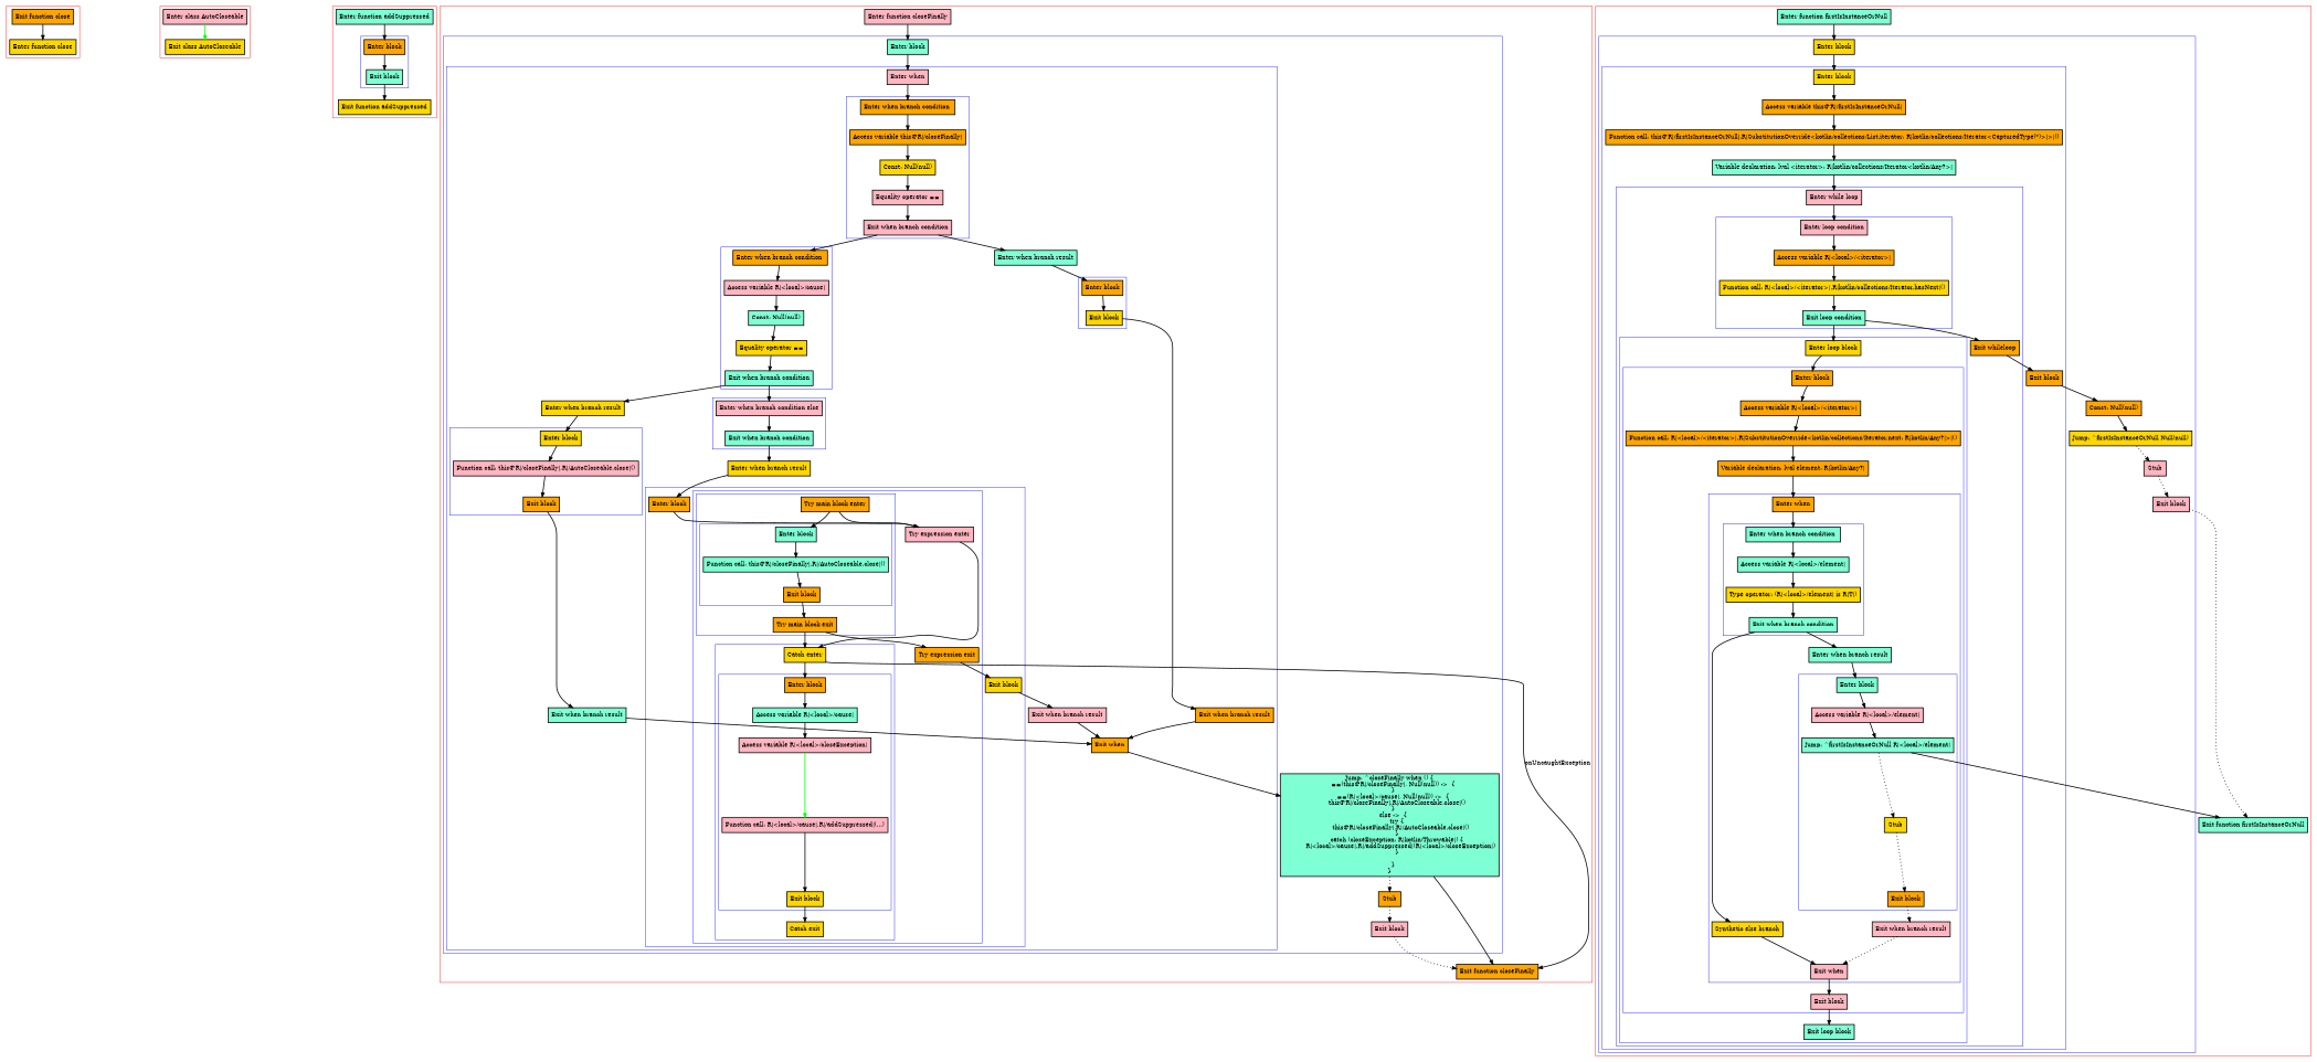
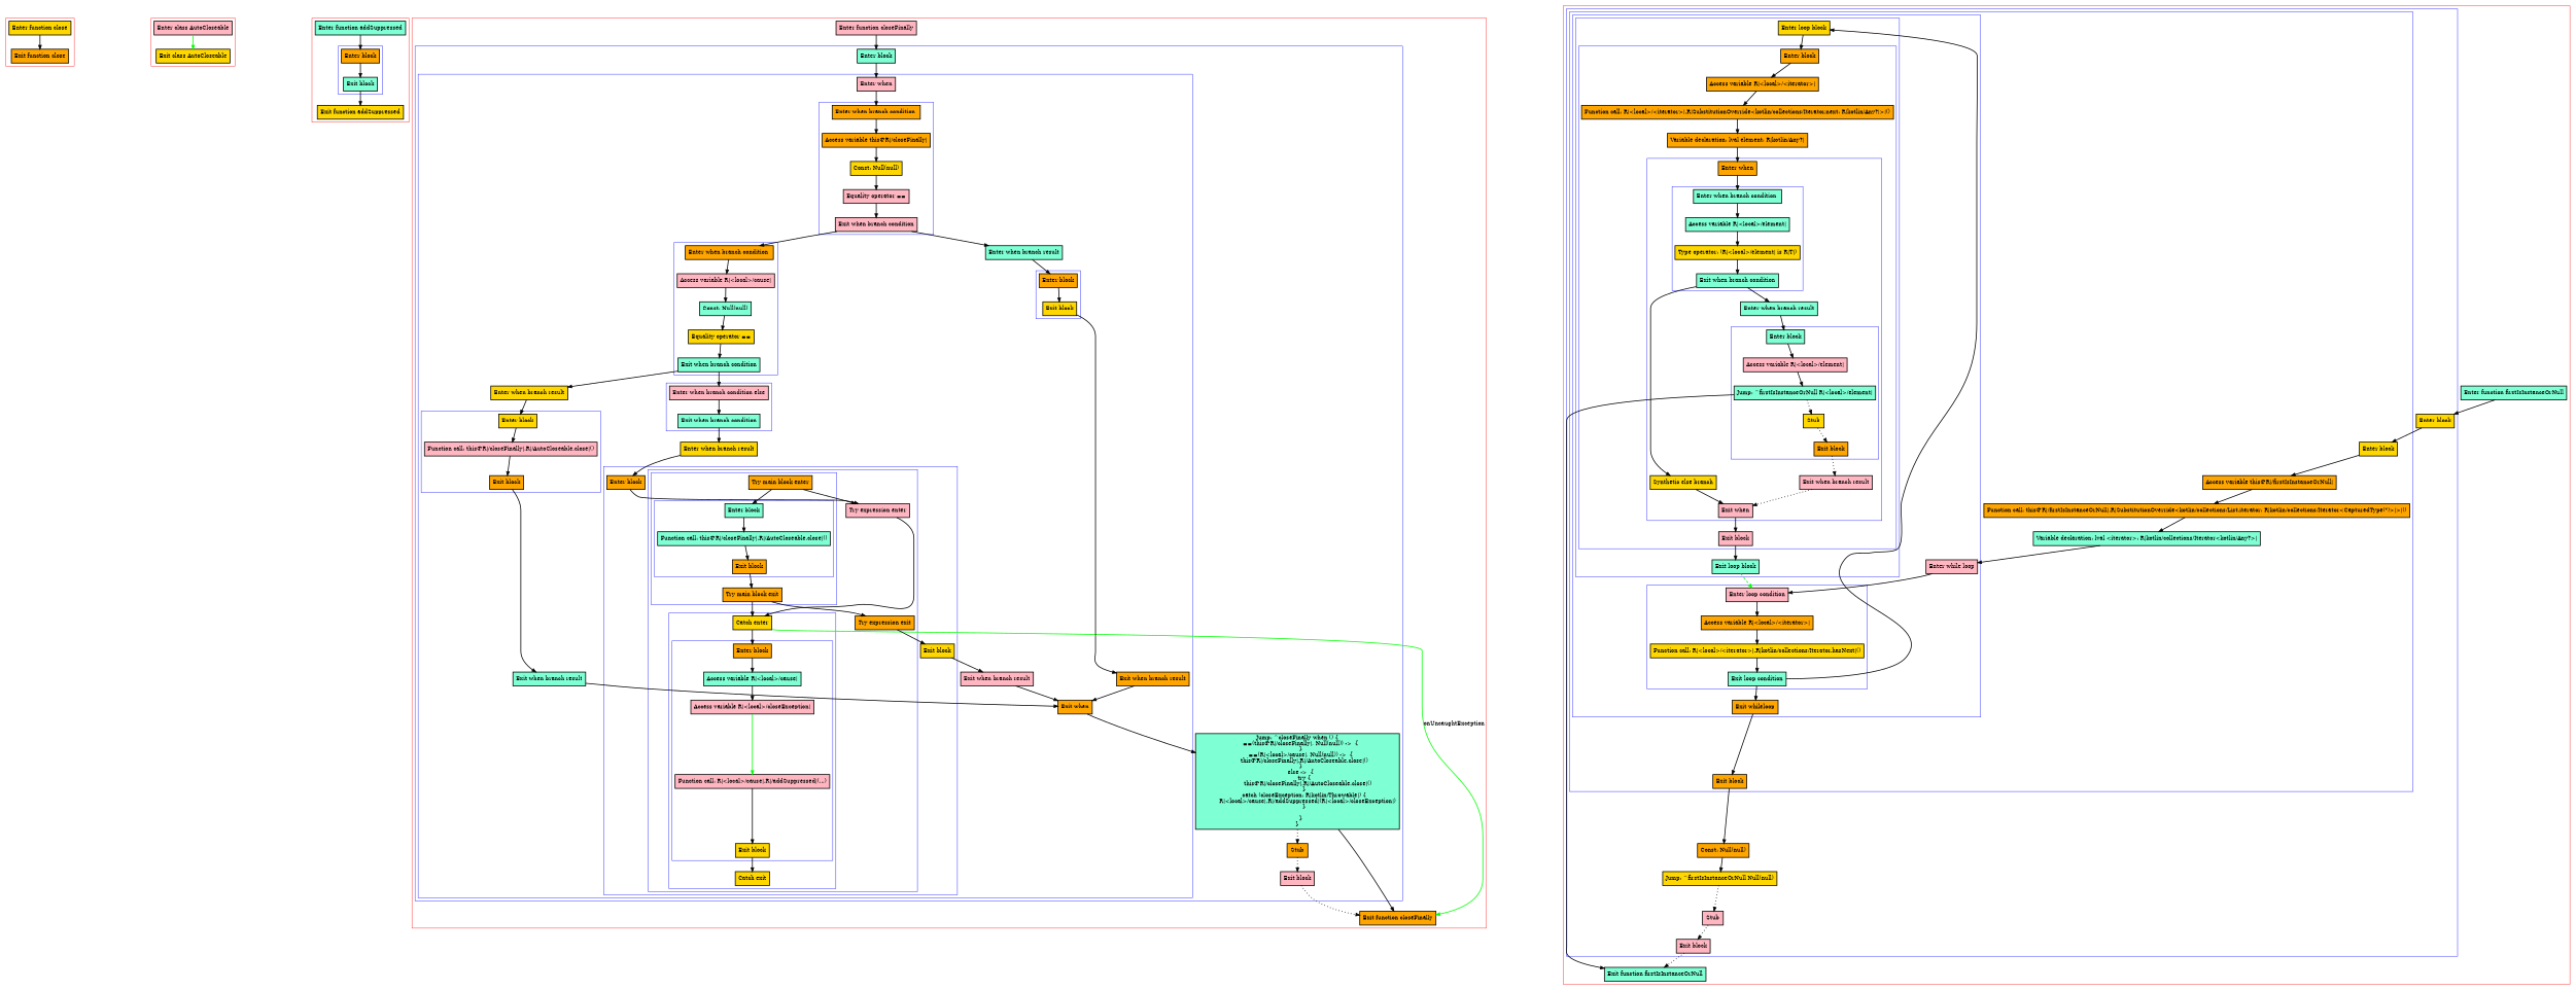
  digraph {
    nodesep=3
    node [fillcolor=orange penwidth=2 shape=box style=filled]
    edge [penwidth=2]
    n1 [fillcolor=gold label="Enter function close"]
    n2 [label="Exit function close"]
    n3 [fillcolor=lightpink label="Enter class AutoCloseable"]
    n4 [fillcolor=gold label="Exit class AutoCloseable"]
    n5 [label="Enter block"]
    n6 [fillcolor=aquamarine label="Exit block"]
    n7 [fillcolor=aquamarine label="Enter function addSuppressed"]
    n8 [fillcolor=gold label="Exit function addSuppressed"]
    n9 [label="Enter when branch condition "]
    n10 [label="Access variable this@R|/closeFinally|"]
    n11 [fillcolor=gold label="Const: Null(null)"]
    n12 [fillcolor=lightpink label="Equality operator =="]
    n13 [fillcolor=lightpink label="Exit when branch condition"]
    n14 [label="Enter when branch condition "]
    n15 [fillcolor=lightpink label="Access variable R|<local>/cause|"]
    n16 [fillcolor=aquamarine label="Const: Null(null)"]
    n17 [fillcolor=gold label="Equality operator =="]
    n18 [fillcolor=aquamarine label="Exit when branch condition"]
    n19 [fillcolor=lightpink label="Enter when branch condition else"]
    n20 [fillcolor=aquamarine label="Exit when branch condition"]
    n21 [fillcolor=aquamarine label="Enter block"]
    n22 [fillcolor=aquamarine label="Function call: this@R|/closeFinally|.R|/AutoCloseable.close|()"]
    n23 [label="Exit block"]
    n24 [label="Try main block enter"]
    n25 [label="Try main block exit"]
    n26 [label="Enter block"]
    n27 [fillcolor=aquamarine label="Access variable R|<local>/cause|"]
    n28 [fillcolor=lightpink label="Access variable R|<local>/closeException|"]
    n29 [fillcolor=lightpink label="Function call: R|<local>/cause|.R|/addSuppressed|(...)"]
    n30 [fillcolor=gold label="Exit block"]
    n31 [fillcolor=gold label="Catch enter"]
    n32 [fillcolor=gold label="Catch exit"]
    n33 [fillcolor=lightpink label="Try expression enter"]
    n34 [label="Try expression exit"]
    n35 [label="Enter block"]
    n36 [fillcolor=gold label="Exit block"]
    n37 [fillcolor=gold label="Enter block"]
    n38 [fillcolor=lightpink label="Function call: this@R|/closeFinally|.R|/AutoCloseable.close|()"]
    n39 [label="Exit block"]
    n40 [label="Enter block"]
    n41 [fillcolor=gold label="Exit block"]
    n42 [fillcolor=lightpink label="Enter when"]
    n43 [fillcolor=gold label="Enter when branch result"]
    n44 [fillcolor=lightpink label="Exit when branch result"]
    n45 [fillcolor=gold label="Enter when branch result"]
    n46 [fillcolor=aquamarine label="Exit when branch result"]
    n47 [fillcolor=aquamarine label="Enter when branch result"]
    n48 [label="Exit when branch result"]
    n49 [label="Exit when"]
    n50 [fillcolor=aquamarine label="Enter block"]
    n51 [fillcolor=aquamarine label="Jump: ^closeFinally when () {\n    ==(this@R|/closeFinally|, Null(null)) ->  {\n    }\n    ==(R|<local>/cause|, Null(null)) ->  {\n        this@R|/closeFinally|.R|/AutoCloseable.close|()\n    }\n    else ->  {\n        try {\n            this@R|/closeFinally|.R|/AutoCloseable.close|()\n        }\n        catch (closeException: R|kotlin/Throwable|) {\n            R|<local>/cause|.R|/addSuppressed|(R|<local>/closeException|)\n        }\n\n    }\n}\n"]
    n52 [label=Stub]
    n53 [fillcolor=lightpink label="Exit block"]
    n54 [fillcolor=lightpink label="Enter function closeFinally"]
    n55 [label="Exit function closeFinally"]
    n56 [fillcolor=lightpink label="Enter loop condition"]
    n57 [label="Access variable R|<local>/<iterator>|"]
    n58 [fillcolor=gold label="Function call: R|<local>/<iterator>|.R|kotlin/collections/Iterator.hasNext|()"]
    n59 [fillcolor=aquamarine label="Exit loop condition"]
    n60 [fillcolor=aquamarine label="Enter when branch condition "]
    n61 [fillcolor=aquamarine label="Access variable R|<local>/element|"]
    n62 [fillcolor=gold label="Type operator: (R|<local>/element| is R|T|)"]
    n63 [fillcolor=aquamarine label="Exit when branch condition"]
    n64 [fillcolor=aquamarine label="Enter block"]
    n65 [fillcolor=lightpink label="Access variable R|<local>/element|"]
    n66 [fillcolor=aquamarine label="Jump: ^firstIsInstanceOrNull R|<local>/element|"]
    n67 [fillcolor=gold label=Stub]
    n68 [label="Exit block"]
    n69 [label="Enter when"]
    n70 [fillcolor=gold label="Synthetic else branch"]
    n71 [fillcolor=aquamarine label="Enter when branch result"]
    n72 [fillcolor=lightpink label="Exit when branch result"]
    n73 [fillcolor=lightpink label="Exit when"]
    n74 [label="Enter block"]
    n75 [label="Access variable R|<local>/<iterator>|"]
    n76 [label="Function call: R|<local>/<iterator>|.R|SubstitutionOverride<kotlin/collections/Iterator.next: R|kotlin/Any?|>|()"]
    n77 [label="Variable declaration: lval element: R|kotlin/Any?|"]
    n78 [fillcolor=lightpink label="Exit block"]
    n79 [fillcolor=gold label="Enter loop block"]
    n80 [fillcolor=aquamarine label="Exit loop block"]
    n81 [fillcolor=lightpink label="Enter while loop"]
    n82 [label="Exit whileloop"]
    n83 [fillcolor=gold label="Enter block"]
    n84 [label="Access variable this@R|/firstIsInstanceOrNull|"]
    n85 [label="Function call: this@R|/firstIsInstanceOrNull|.R|SubstitutionOverride<kotlin/collections/List.iterator: R|kotlin/collections/Iterator<CapturedType(*)>|>|()"]
    n86 [fillcolor=aquamarine label="Variable declaration: lval <iterator>: R|kotlin/collections/Iterator<kotlin/Any?>|"]
    n87 [label="Exit block"]
    n88 [fillcolor=gold label="Enter block"]
    n89 [label="Const: Null(null)"]
    n90 [fillcolor=gold label="Jump: ^firstIsInstanceOrNull Null(null)"]
    n91 [fillcolor=lightpink label=Stub]
    n92 [fillcolor=lightpink label="Exit block"]
    n93 [fillcolor=aquamarine label="Enter function firstIsInstanceOrNull"]
    n94 [fillcolor=aquamarine label="Exit function firstIsInstanceOrNull"]
    subgraph cluster_1 {
      color=red
      n1
      n2
    }
    subgraph cluster_2 {
      color=red
      n3
      n4
    }
    subgraph cluster_3 {
      color=red
      n7
      n8
      subgraph cluster_4 {
        color=blue
        n5
        n6
      }
    }
    subgraph cluster_5 {
      color=red
      n54
      n55
      subgraph cluster_6 {
        color=blue
        n50
        n51
        n52
        n53
        subgraph cluster_7 {
          color=blue
          n42
          n43
          n44
          n45
          n46
          n47
          n48
          n49
          subgraph cluster_8 {
            color=blue
            n9
            n10
            n11
            n12
            n13
          }
          subgraph cluster_9 {
            color=blue
            n14
            n15
            n16
            n17
            n18
          }
          subgraph cluster_10 {
            color=blue
            n19
            n20
          }
          subgraph cluster_11 {
            color=blue
            n35
            n36
            subgraph cluster_12 {
              color=blue
              n33
              n34
              subgraph cluster_13 {
                color=blue
                n24
                n25
                subgraph cluster_14 {
                  color=blue
                  n21
                  n22
                  n23
                }
              }
              subgraph cluster_15 {
                color=blue
                n31
                n32
                subgraph cluster_16 {
                  color=blue
                  n26
                  n27
                  n28
                  n29
                  n30
                }
              }
            }
          }
          subgraph cluster_17 {
            color=blue
            n37
            n38
            n39
          }
          subgraph cluster_18 {
            color=blue
            n40
            n41
          }
        }
      }
    }
    subgraph cluster_19 {
      color=red
      n93
      n94
      subgraph cluster_20 {
        color=blue
        n88
        n89
        n90
        n91
        n92
        subgraph cluster_21 {
          color=blue
          n83
          n84
          n85
          n86
          n87
          subgraph cluster_22 {
            color=blue
            n81
            n82
            subgraph cluster_23 {
              color=blue
              n56
              n57
              n58
              n59
            }
            subgraph cluster_24 {
              color=blue
              n79
              n80
              subgraph cluster_25 {
                color=blue
                n74
                n75
                n76
                n77
                n78
                subgraph cluster_26 {
                  color=blue
                  n69
                  n70
                  n71
                  n72
                  n73
                  subgraph cluster_27 {
                    color=blue
                    n60
                    n61
                    n62
                    n63
                  }
                  subgraph cluster_28 {
                    color=blue
                    n64
                    n65
                    n66
                    n67
                    n68
                  }
                }
              }
            }
          }
        }
      }
    }
-   n2 -> n1
+   n1 -> n2
    n3 -> n4 [color=green]
    n5 -> n6
    n6 -> n8
    n7 -> n5
    n9 -> n10
    n10 -> n11
    n11 -> n12
    n12 -> n13
    n13 -> n14
    n13 -> n47
    n14 -> n15
    n15 -> n16
    n16 -> n17
    n17 -> n18
    n18 -> n19
    n18 -> n45
    n19 -> n20
    n20 -> n43
    n21 -> n22
    n22 -> n23
    n23 -> n25
    n24 -> n21
    n24 -> n33
    n25 -> n31
    n25 -> n34
    n26 -> n27
    n27 -> n28
    n28 -> n29 [color=green]
    n29 -> n30
    n30 -> n32
    n31 -> n26
-   n31 -> n55 [label=onUncaughtException]
+   n31 -> n55 [label=onUncaughtException color=green]
    n33 -> n31
    n34 -> n36
    n35 -> n33
    n36 -> n44
    n37 -> n38
    n38 -> n39
    n39 -> n46
    n40 -> n41
    n41 -> n48
    n42 -> n9
    n43 -> n35
    n44 -> n49
    n45 -> n37
    n46 -> n49
    n47 -> n40
    n48 -> n49
    n49 -> n51
    n50 -> n42
    n51 -> n52 [style=dotted]
    n51 -> n55
    n52 -> n53 [style=dotted]
    n53 -> n55 [style=dotted]
    n54 -> n50
    n56 -> n57
    n57 -> n58
    n58 -> n59
    n59 -> n79
    n59 -> n82
    n60 -> n61
    n61 -> n62
    n62 -> n63
    n63 -> n70
    n63 -> n71
    n64 -> n65
    n65 -> n66
    n66 -> n67 [style=dotted]
    n66 -> n94
    n67 -> n68 [style=dotted]
    n68 -> n72 [style=dotted]
    n69 -> n60
    n70 -> n73
    n71 -> n64
    n72 -> n73 [style=dotted]
    n73 -> n78
    n74 -> n75
    n75 -> n76
    n76 -> n77
    n77 -> n69
    n78 -> n80
    n79 -> n74
+   n80 -> n56 [color=green style=dashed]
    n81 -> n56
    n82 -> n87
    n83 -> n84
    n84 -> n85
    n85 -> n86
    n86 -> n81
    n87 -> n89
    n88 -> n83
    n89 -> n90
    n90 -> n91 [style=dotted]
    n91 -> n92 [style=dotted]
    n92 -> n94 [style=dotted]
    n93 -> n88
  }
